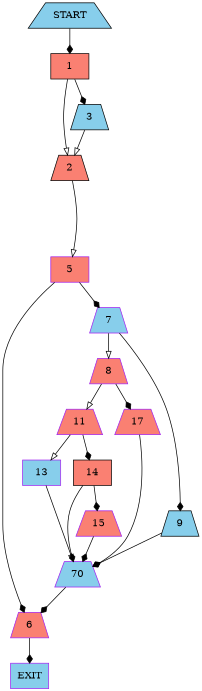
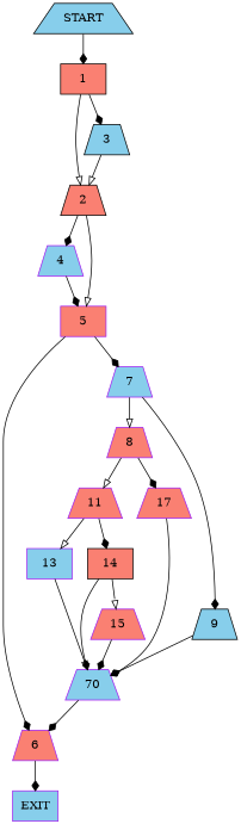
  digraph {
    node [color=purple fillcolor=salmon shape=trapezium style=filled]
    edge [arrowhead=diamond]
    n1 [color=black fillcolor=skyblue label=START]
    1 [color=black shape=box]
    2 [color=black]
    3 [color=black fillcolor=skyblue]
    n5 [fillcolor=skyblue label=EXIT shape=box]
+   4 [fillcolor=skyblue]
    5 [shape=box]
    6
    7 [fillcolor=skyblue]
    8
    9 [color=black fillcolor=skyblue]
    11
    n13 [label=17]
    n14 [fillcolor=skyblue label=70]
    13 [fillcolor=skyblue shape=box]
    14 [color=black shape=box]
    15
    n1 -> 1
    1 -> 2 [arrowhead=onormal]
    1 -> 3
+   2 -> 4
    2 -> 5 [arrowhead=onormal]
    3 -> 2 [arrowhead=onormal]
+   4 -> 5
    5 -> 6
    5 -> 7
    6 -> n5
    7 -> 8 [arrowhead=onormal]
    7 -> 9
    8 -> 11 [arrowhead=onormal]
    8 -> n13
    9 -> n14
    11 -> 13 [arrowhead=onormal]
    11 -> 14
    n13 -> n14
    n14 -> 6
    13 -> n14 [arrowhead=onormal]
    14 -> n14
-   14 -> 15
+   14 -> 15 [arrowhead=onormal]
    15 -> n14
  }
